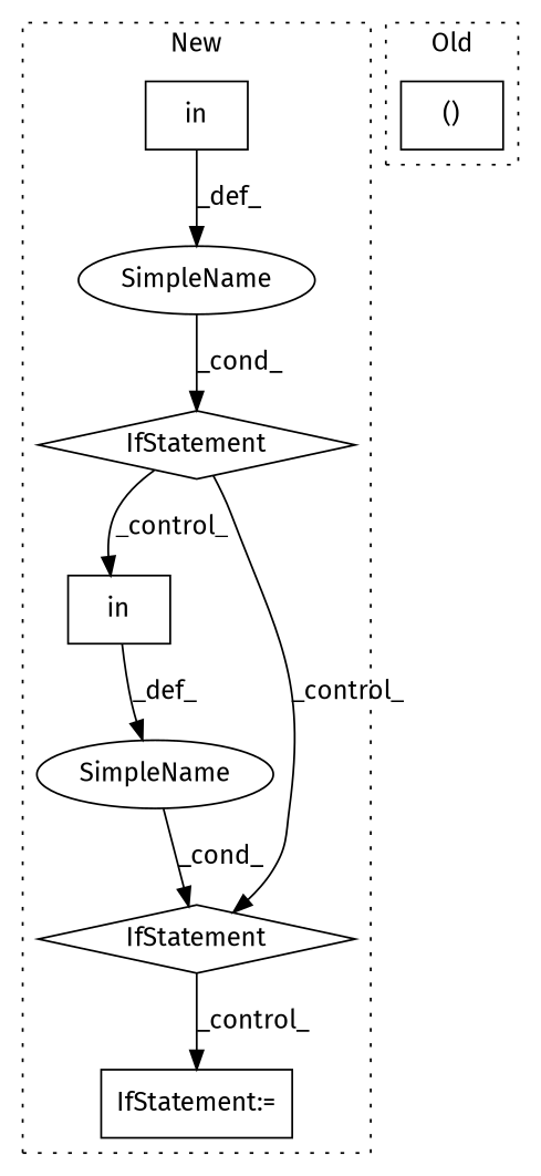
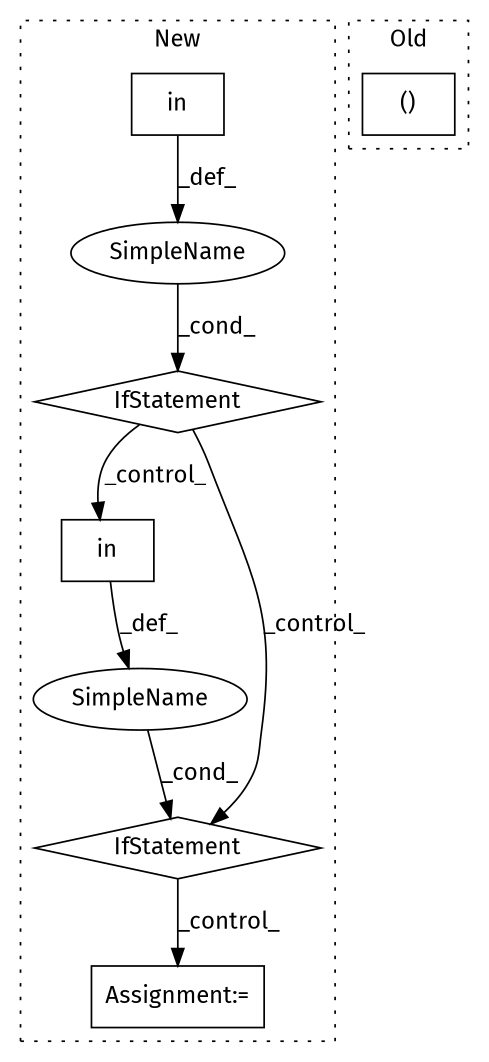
  digraph {
    fontname="Fira Sans"
    node [a=105 shape=box fontname="Fira Sans"]
    edge [fontname="Fira Sans"]
    n1 [l=10 label=in s=5187]
    n2 [a=25 l="10,2" label=IfStatement s="5177,5197" shape=diamond]
-   n3 [a=7 l=1 label="IfStatement:=" s=5219]
+   n3 [a=7 l=1 label="Assignment:=" s=5219]
    n4 [a=42 label=SimpleName shape=ellipse]
    n5 [a=42 label=SimpleName shape=ellipse]
    n6 [a=25 l="10,2" label=IfStatement s="5107,5129" shape=diamond]
    n7 [l=12 label=in s=5117]
    n8 [a=106 l=15 label="()" s=5052]
    subgraph cluster_1 {
      label=New
      style=dotted
      n1
      n2
      n3
      n4
      n5
      n6
      n7
    }
    subgraph cluster_2 {
      label=Old
      style=dotted
      n8
    }
    n1 -> n4 [label=_def_]
    n2 -> n3 [label=_control_]
    n4 -> n2 [label=_cond_]
    n5 -> n6 [label=_cond_]
    n6 -> n1 [label=_control_]
    n6 -> n2 [label=_control_]
    n7 -> n5 [label=_def_]
  }
